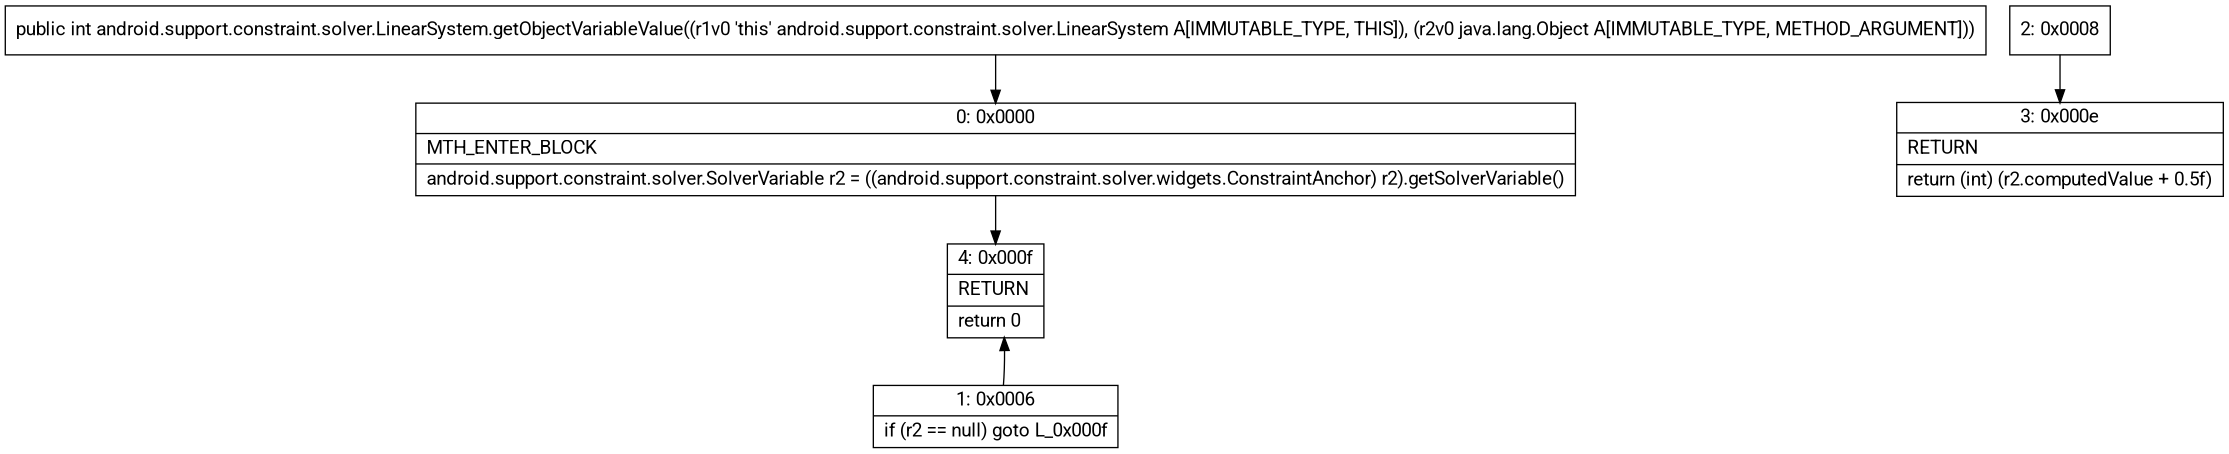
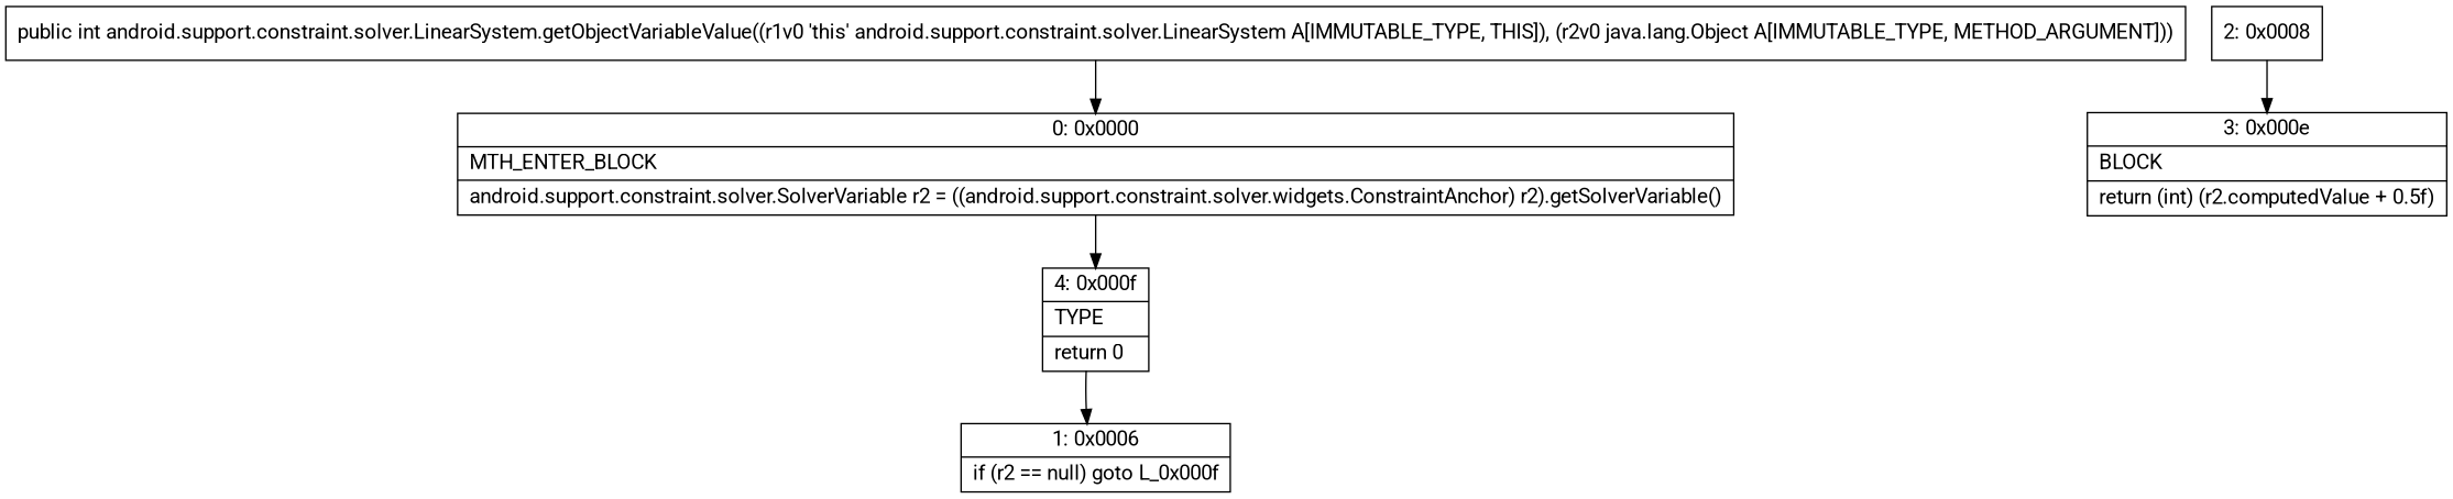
  digraph {
    fontname=Roboto
    node [fontname=Roboto shape=record]
    edge [fontname=Roboto]
    n1 [label="{0\:\ 0x0000|MTH_ENTER_BLOCK\l|android.support.constraint.solver.SolverVariable r2 = ((android.support.constraint.solver.widgets.ConstraintAnchor) r2).getSolverVariable()\l}"]
-   n2 [label="{4\:\ 0x000f|RETURN\l|return 0\l}"]
+   n2 [label="{4\:\ 0x000f|TYPE\l|return 0\l}"]
    n3 [label="{1\:\ 0x0006|if (r2 == null) goto L_0x000f\l}"]
    n4 [label="{2\:\ 0x0008}"]
-   n5 [label="{3\:\ 0x000e|RETURN\l|return (int) (r2.computedValue + 0.5f)\l}"]
+   n5 [label="{3\:\ 0x000e|BLOCK\l|return (int) (r2.computedValue + 0.5f)\l}"]
    n6 [label="{public int android.support.constraint.solver.LinearSystem.getObjectVariableValue((r1v0 'this' android.support.constraint.solver.LinearSystem A[IMMUTABLE_TYPE, THIS]), (r2v0 java.lang.Object A[IMMUTABLE_TYPE, METHOD_ARGUMENT])) }"]
    n1 -> n2
-   n3 -> n2
+   n2 -> n3
    n4 -> n5
    n6 -> n1
  }
